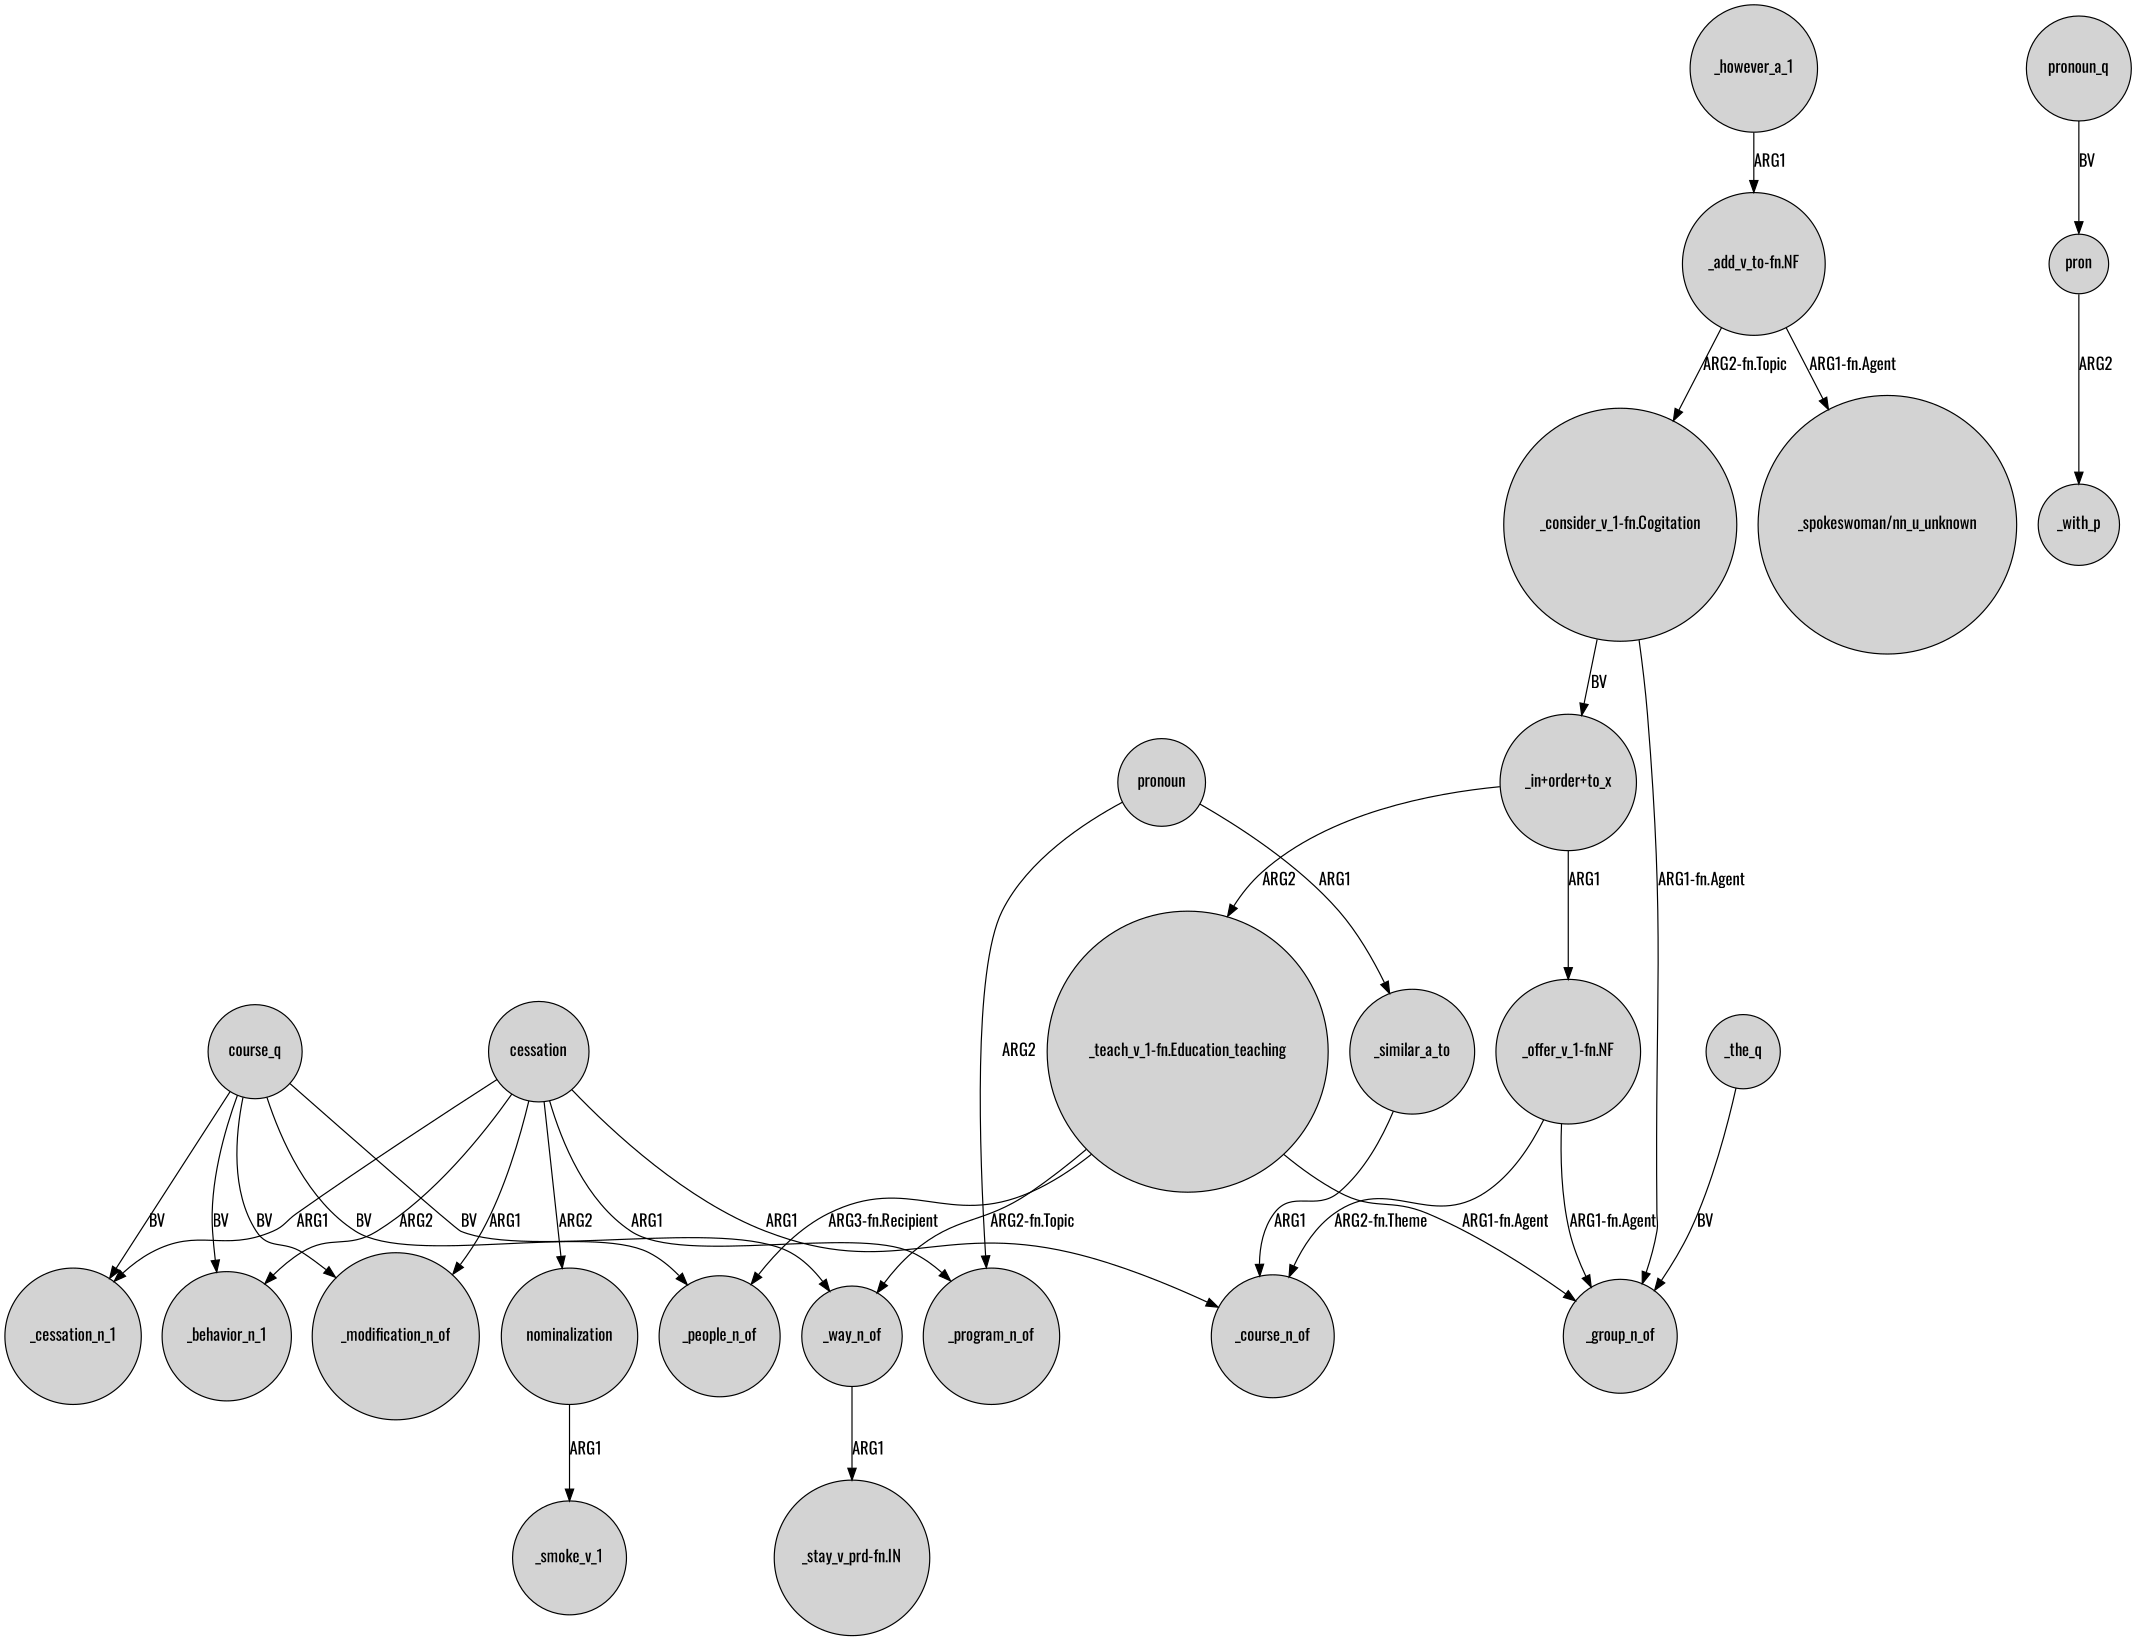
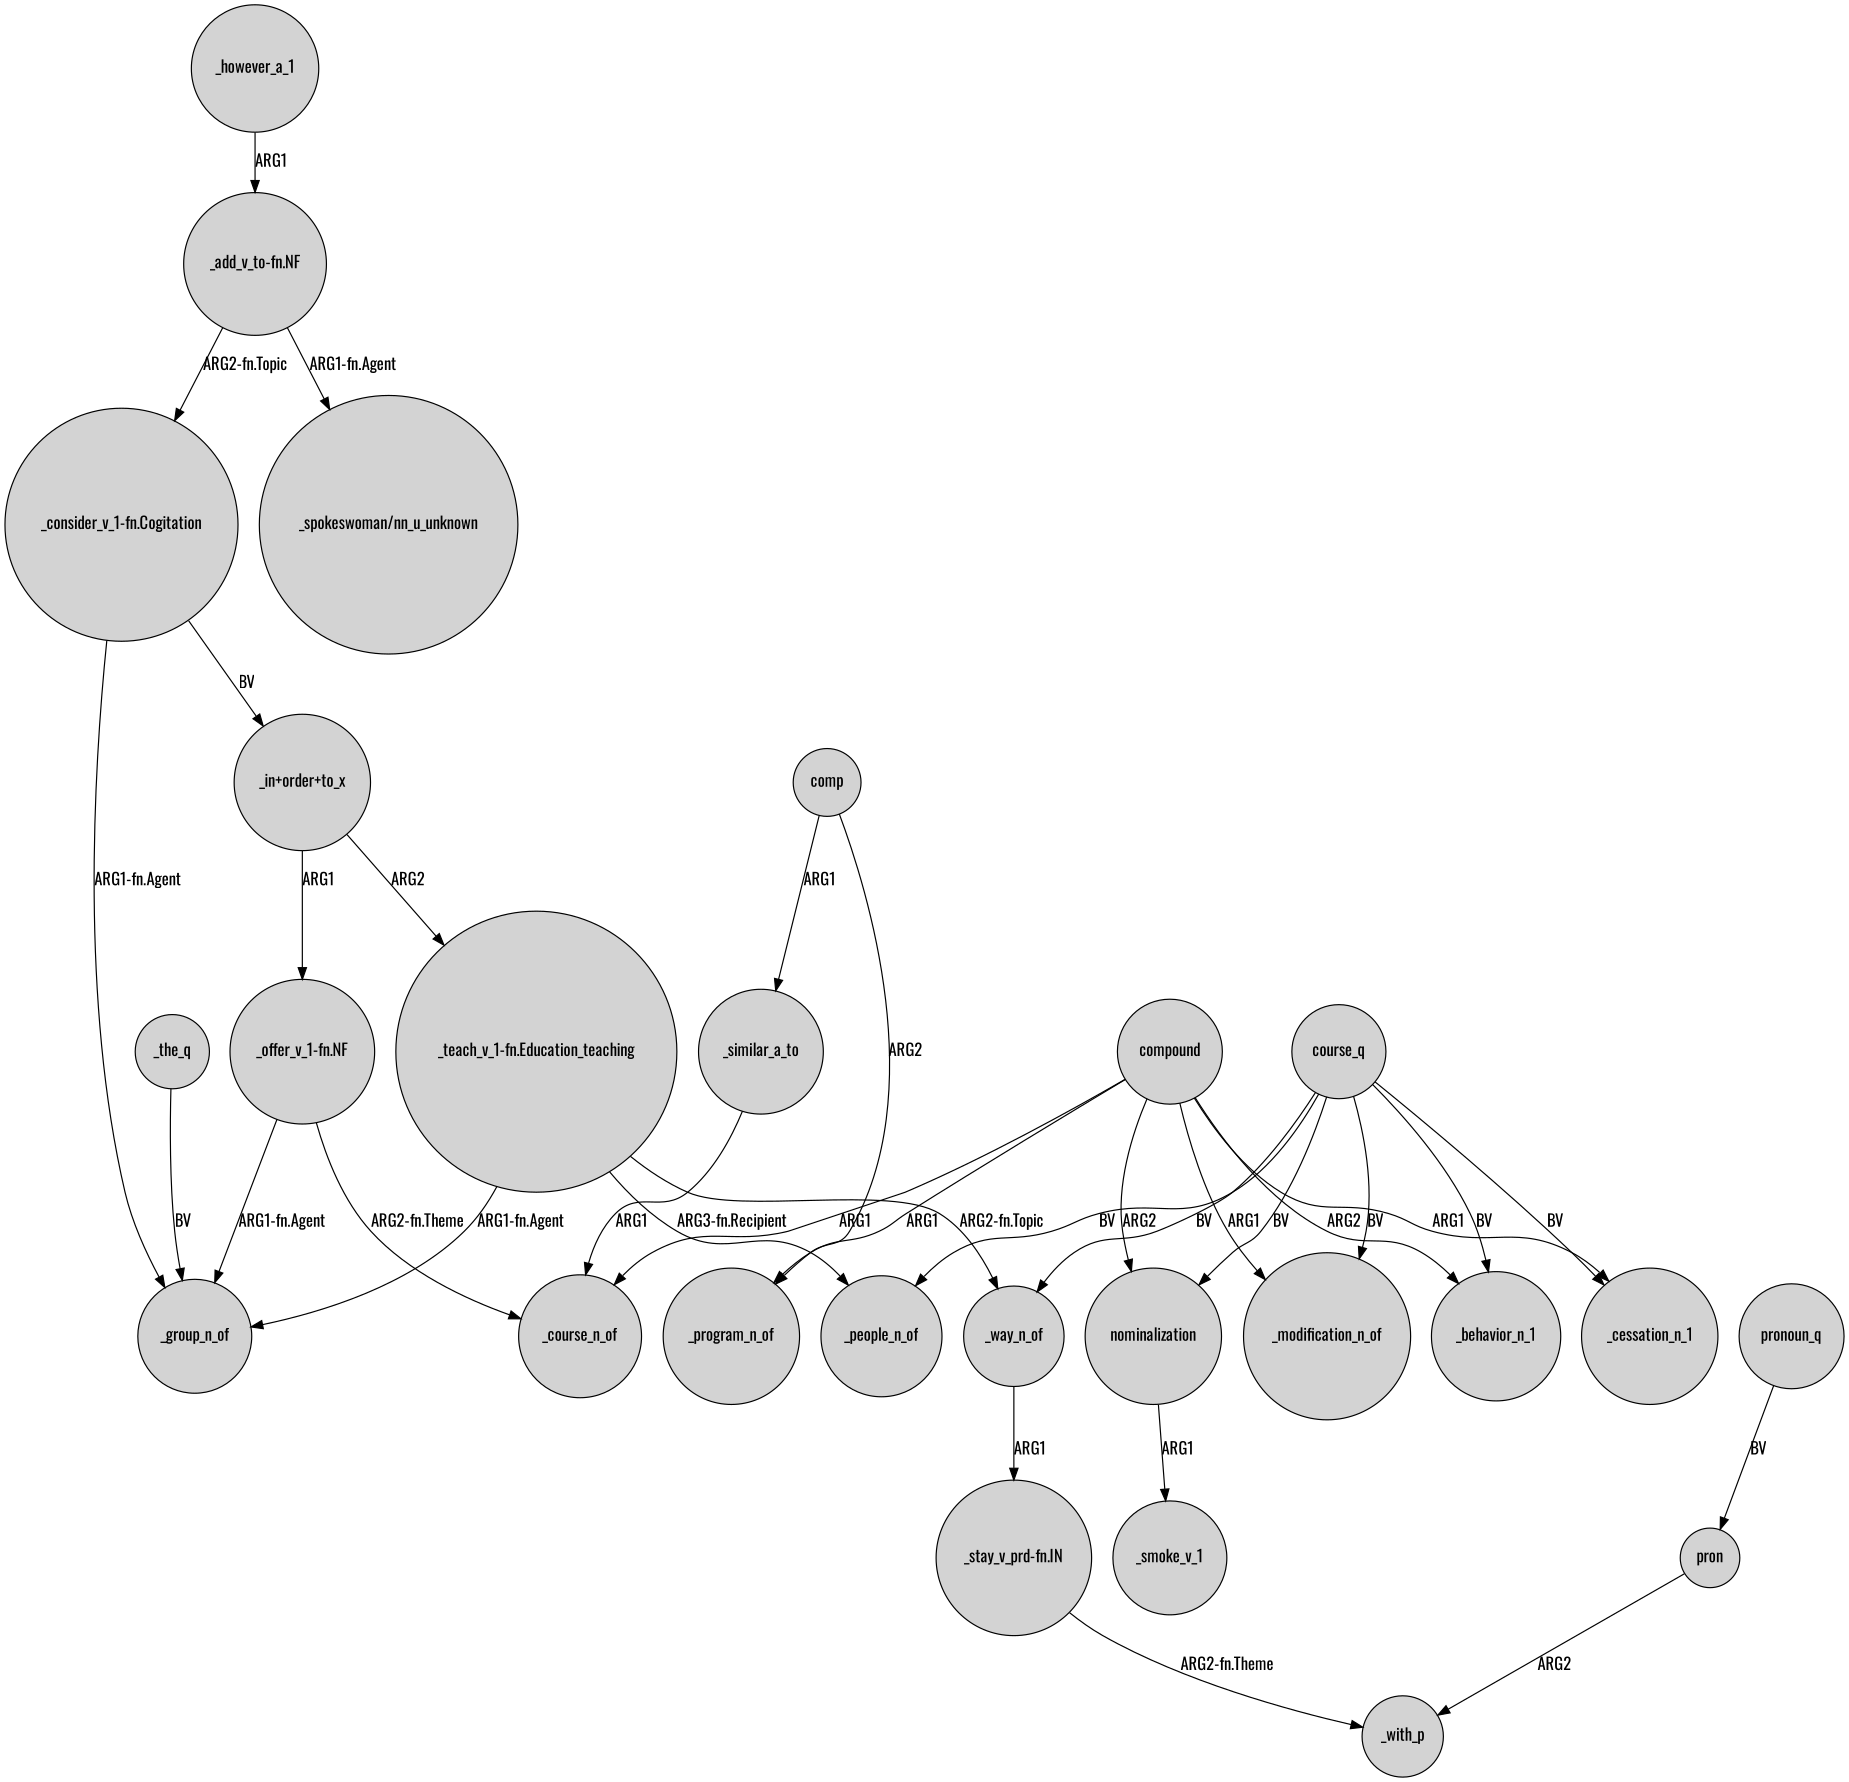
  digraph {
    fontname=Oswald
    node [fontname=Oswald shape=circle style=filled]
    edge [fontname=Oswald]
    "_offer_v_1-fn.NF"
    _group_n_of
    _course_n_of
-   comp [label=pronoun]
+   comp
    _similar_a_to
    _program_n_of
-   compound [label=cessation]
+   compound
    _cessation_n_1
    _modification_n_of
    nominalization
    _behavior_n_1
    _smoke_v_1
    "_in+order+to_x"
    "_teach_v_1-fn.Education_teaching"
    _people_n_of
    _way_n_of
    "_stay_v_prd-fn.IN"
    _with_p
    "_consider_v_1-fn.Cogitation"
    n20 [label=course_q]
    pron
    _the_q
    "_add_v_to-fn.NF"
    "_spokeswoman/nn_u_unknown"
    pronoun_q
    _however_a_1
    "_offer_v_1-fn.NF" -> _group_n_of [label="ARG1-fn.Agent"]
    "_offer_v_1-fn.NF" -> _course_n_of [label="ARG2-fn.Theme"]
    comp -> _similar_a_to [label=ARG1]
    comp -> _program_n_of [label=ARG2]
    _similar_a_to -> _course_n_of [label=ARG1]
    compound -> _course_n_of [label=ARG1]
    compound -> _program_n_of [label=ARG1]
    compound -> _cessation_n_1 [label=ARG1]
    compound -> _modification_n_of [label=ARG1]
    compound -> nominalization [label=ARG2]
    compound -> _behavior_n_1 [label=ARG2]
    nominalization -> _smoke_v_1 [label=ARG1]
    "_in+order+to_x" -> "_offer_v_1-fn.NF" [label=ARG1]
    "_in+order+to_x" -> "_teach_v_1-fn.Education_teaching" [label=ARG2]
    "_teach_v_1-fn.Education_teaching" -> _group_n_of [label="ARG1-fn.Agent"]
    "_teach_v_1-fn.Education_teaching" -> _people_n_of [label="ARG3-fn.Recipient"]
    "_teach_v_1-fn.Education_teaching" -> _way_n_of [label="ARG2-fn.Topic"]
    _way_n_of -> "_stay_v_prd-fn.IN" [label=ARG1]
+   "_stay_v_prd-fn.IN" -> _with_p [label="ARG2-fn.Theme"]
    "_consider_v_1-fn.Cogitation" -> _group_n_of [label="ARG1-fn.Agent"]
    "_consider_v_1-fn.Cogitation" -> "_in+order+to_x" [label=BV]
    n20 -> _cessation_n_1 [label=BV]
    n20 -> _modification_n_of [label=BV]
+   n20 -> nominalization [label=BV]
    n20 -> _behavior_n_1 [label=BV]
    n20 -> _people_n_of [label=BV]
    n20 -> _way_n_of [label=BV]
    pron -> _with_p [label=ARG2]
    _the_q -> _group_n_of [label=BV]
    "_add_v_to-fn.NF" -> "_consider_v_1-fn.Cogitation" [label="ARG2-fn.Topic"]
    "_add_v_to-fn.NF" -> "_spokeswoman/nn_u_unknown" [label="ARG1-fn.Agent"]
    pronoun_q -> pron [label=BV]
    _however_a_1 -> "_add_v_to-fn.NF" [label=ARG1]
  }
